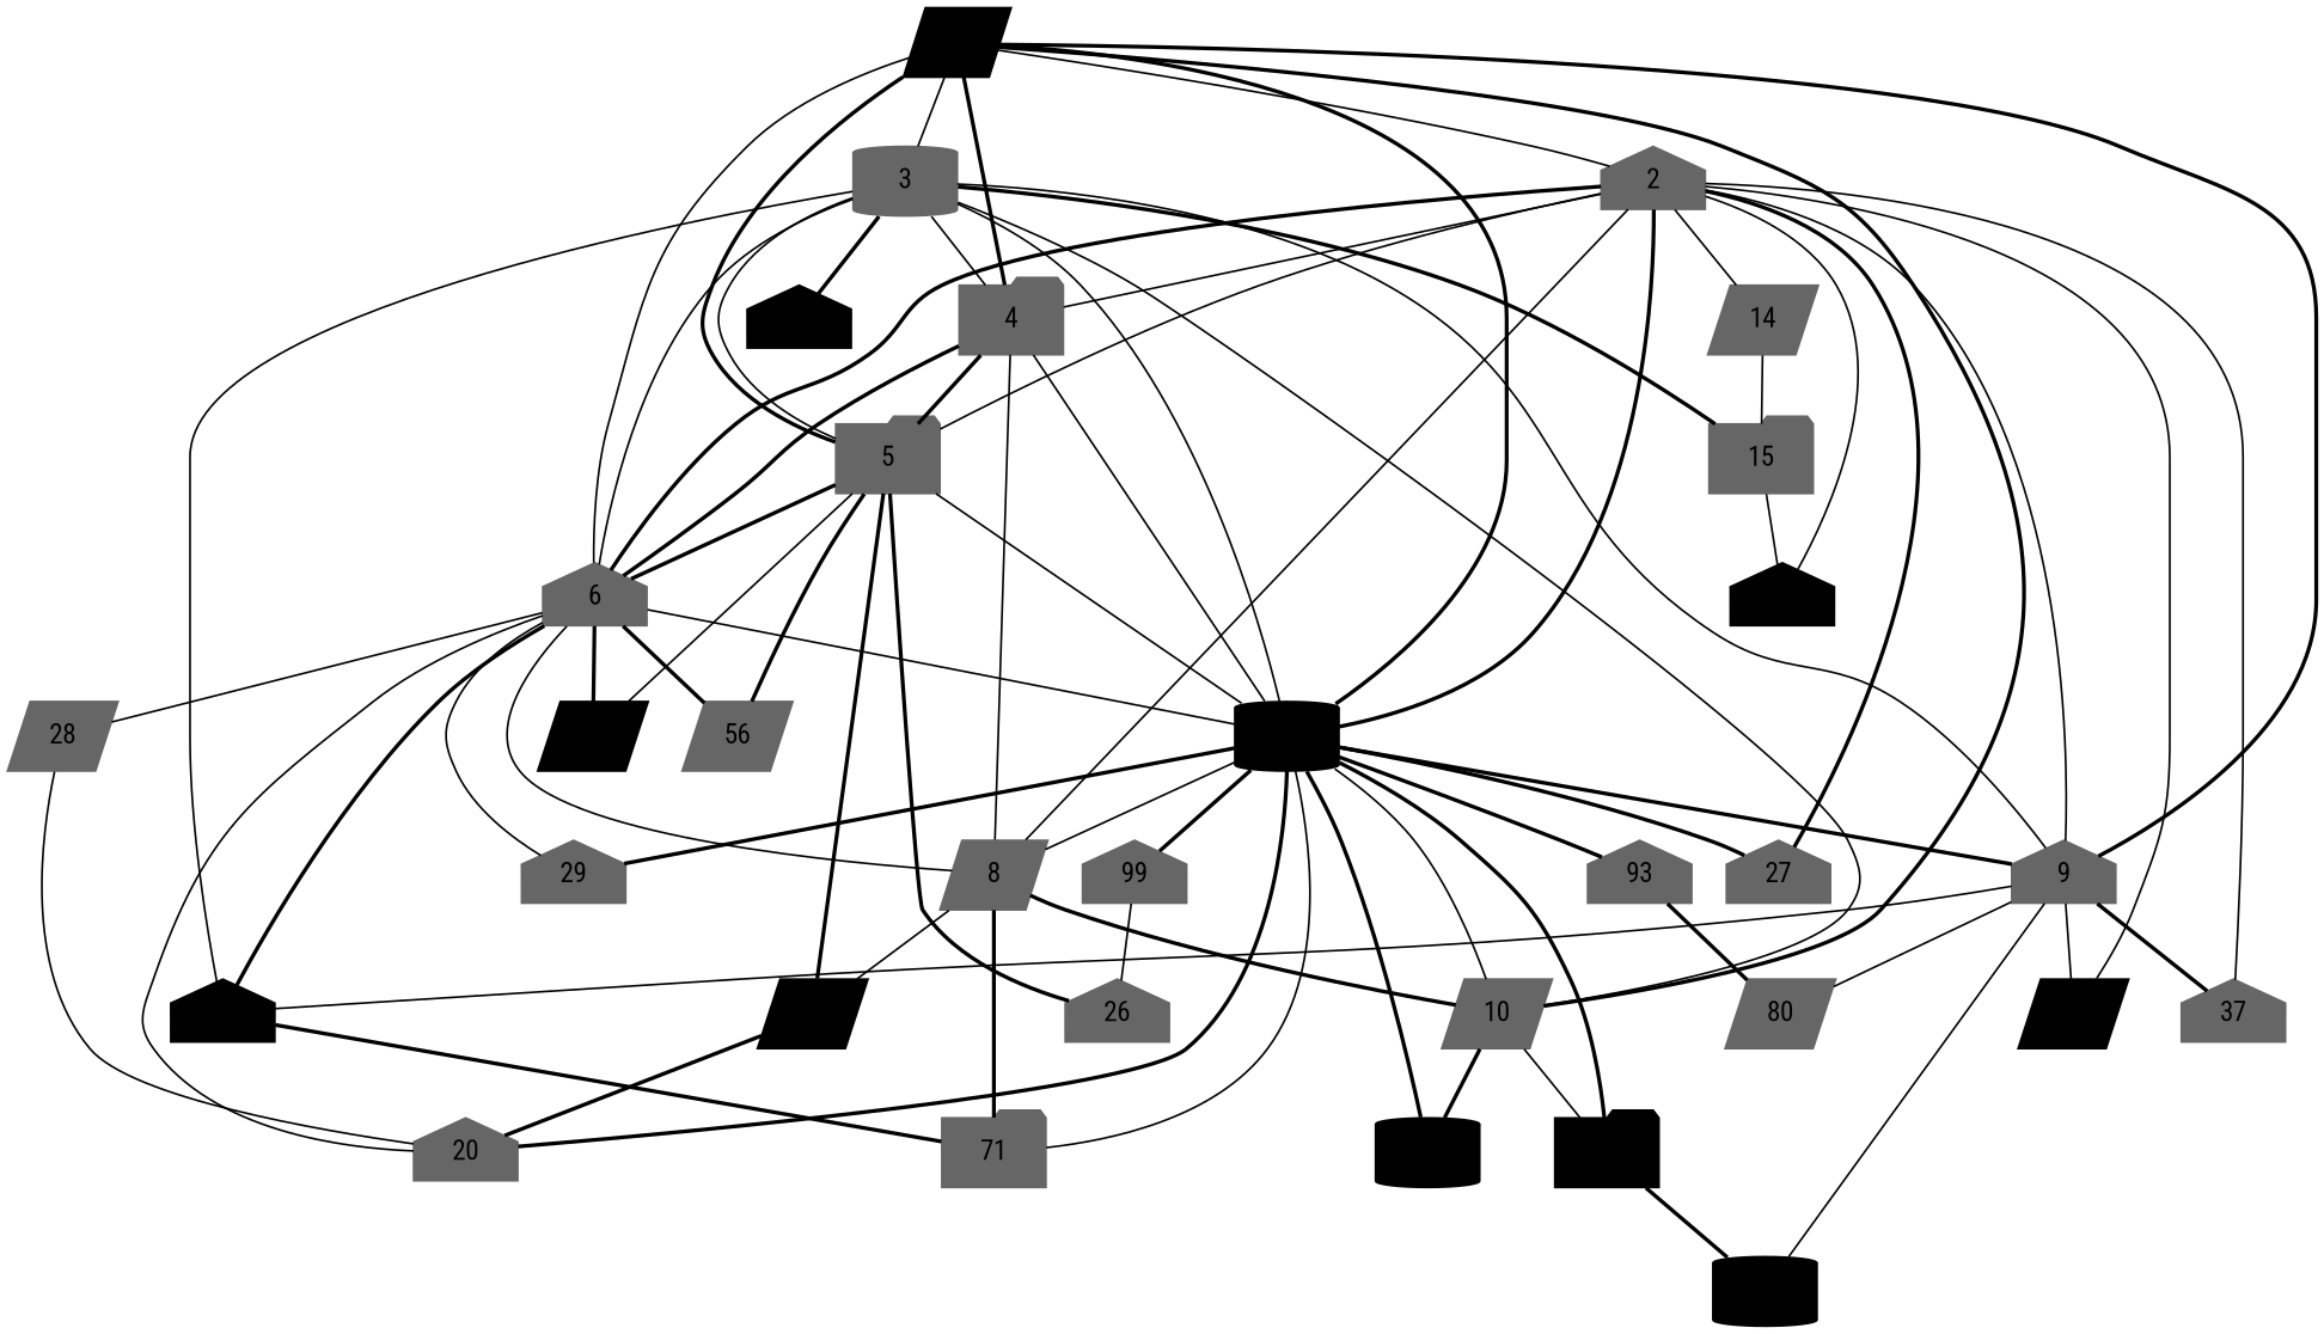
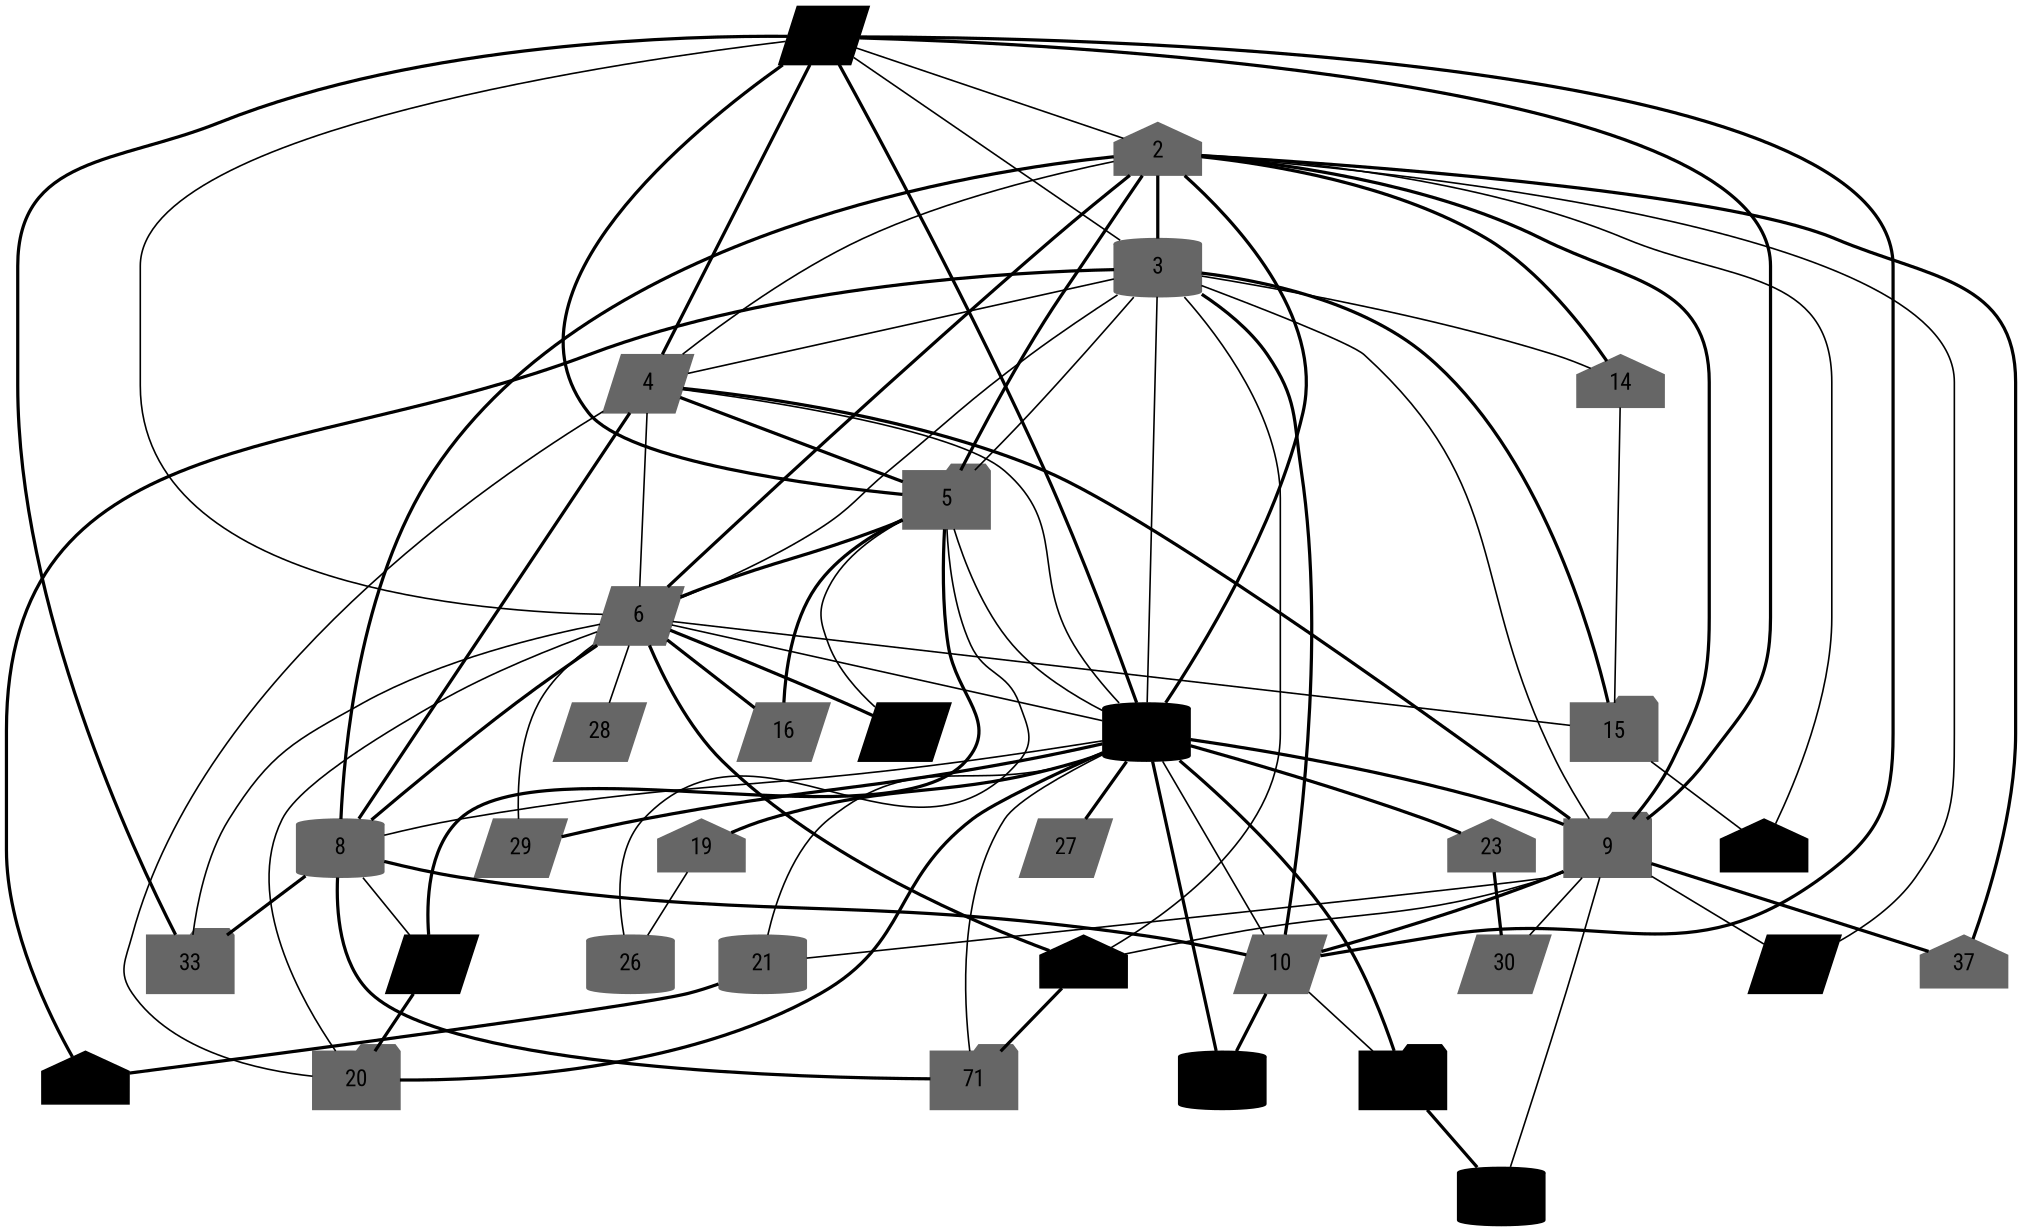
  graph {
    fontname="Roboto Condensed"
    node [color=gray40 fontname="Roboto Condensed" shape=parallelogram style=filled]
    edge [fontname="Roboto Condensed" style=bold weight=1.0]
    1 [color=black]
    2 [shape=house]
    3 [shape=cylinder]
-   4 [shape=folder]
+   4
    5 [shape=folder]
-   6 [shape=house]
+   6
    7 [color=black shape=cylinder]
-   9 [shape=house]
+   9 [shape=folder]
    10
-   8
-   14
+   33 [shape=folder]
+   8 [shape=cylinder]
+   14 [shape=house]
    17 [color=black shape=house]
    25 [color=black]
    n15 [label=37 shape=house]
    13 [color=black shape=house]
    15 [shape=folder]
    22 [color=black shape=house]
-   20 [shape=house]
+   20 [shape=folder]
    11 [color=black]
    12 [color=black]
-   16 [label=56]
-   26 [shape=house]
+   16
+   26 [shape=cylinder]
    28
-   29 [shape=house]
+   29
    18 [color=black shape=folder]
-   19 [shape=house label=99]
-   23 [shape=house label=93]
-   27 [shape=house]
+   19 [shape=house]
+   21 [shape=cylinder]
+   23 [shape=house]
+   27
    n31 [label=71 shape=folder]
    34 [color=black shape=cylinder]
    24 [color=black shape=cylinder]
-   30 [label=80]
+   30
    1 -- 2 [style=solid]
    1 -- 3 [style=solid weight=2.0]
    1 -- 4
    1 -- 5 [weight=2.0]
    1 -- 6 [style=solid weight=2.0]
    1 -- 7 [weight=2.0]
    1 -- 9
    1 -- 10
-   2 -- 27 [weight=2.0]
+   1 -- 33
+   2 -- 3 [weight=2.0]
    2 -- 4 [style=solid]
-   2 -- 5 [style=solid weight=3.0]
+   2 -- 5 [weight=3.0]
    2 -- 6
    2 -- 7 [weight=2.0]
-   2 -- 9 [style=solid]
-   2 -- 8 [style=solid]
-   2 -- 14 [style=solid]
+   2 -- 9
+   2 -- 8
+   2 -- 14
    2 -- 17 [style=solid]
    2 -- 25 [style=solid]
-   2 -- n15 [style=solid]
+   2 -- n15
    3 -- 4 [style=solid weight=2.0]
    3 -- 5 [style=solid weight=4.0]
    3 -- 6 [style=solid weight=2.0]
    3 -- 7 [style=solid weight=4.0]
    3 -- 9 [style=solid]
-   3 -- 10 [style=solid]
+   3 -- 10
+   3 -- 14 [style=solid weight=2.0]
    3 -- 13 [style=solid weight=4.0]
    3 -- 15 [weight=2.0]
    3 -- 22
    4 -- 5 [weight=2.0]
-   4 -- 6
+   4 -- 6 [style=solid]
    4 -- 7 [style=solid weight=3.0]
-   4 -- 8 [style=solid weight=9.0]
-   28 -- 20 [style=solid]
+   4 -- 9
+   4 -- 8 [weight=9.0]
+   4 -- 20 [style=solid]
    5 -- 6 [weight=3.0]
    5 -- 7 [style=solid weight=4.0]
    5 -- 11
    5 -- 12 [style=solid]
    5 -- 16
-   5 -- 26
+   5 -- 26 [style=solid]
    6 -- 7 [style=solid weight=2.0]
-   6 -- 8 [style=solid]
+   6 -- 33 [style=solid]
+   6 -- 8
    6 -- 13
+   6 -- 15 [style=solid]
    6 -- 20 [style=solid]
    6 -- 12
    6 -- 16
    6 -- 28 [style=solid]
    6 -- 29 [style=solid]
    7 -- 9 [weight=4.0]
    7 -- 10 [style=solid weight=2.0]
    7 -- 8 [style=solid weight=2.0]
    7 -- 20
    7 -- 29
    7 -- 18
    7 -- 19 [weight=2.0]
+   7 -- 21 [style=solid]
    7 -- 23
    7 -- 27 [weight=2.0]
    7 -- n31 [style=solid]
    7 -- 34
+   9 -- 10
    9 -- 25 [style=solid]
    9 -- n15
    9 -- 13 [style=solid]
+   9 -- 21 [style=solid]
    9 -- 24 [style=solid]
    9 -- 30 [style=solid]
    10 -- 18 [style=solid]
    10 -- 34
    8 -- 10
+   8 -- 33
    8 -- 11 [style=solid]
    8 -- n31
    14 -- 15 [style=solid]
    13 -- n31
    15 -- 17 [style=solid]
    11 -- 20
    18 -- 24
    19 -- 26 [style=solid]
+   21 -- 22
    23 -- 30
  }
